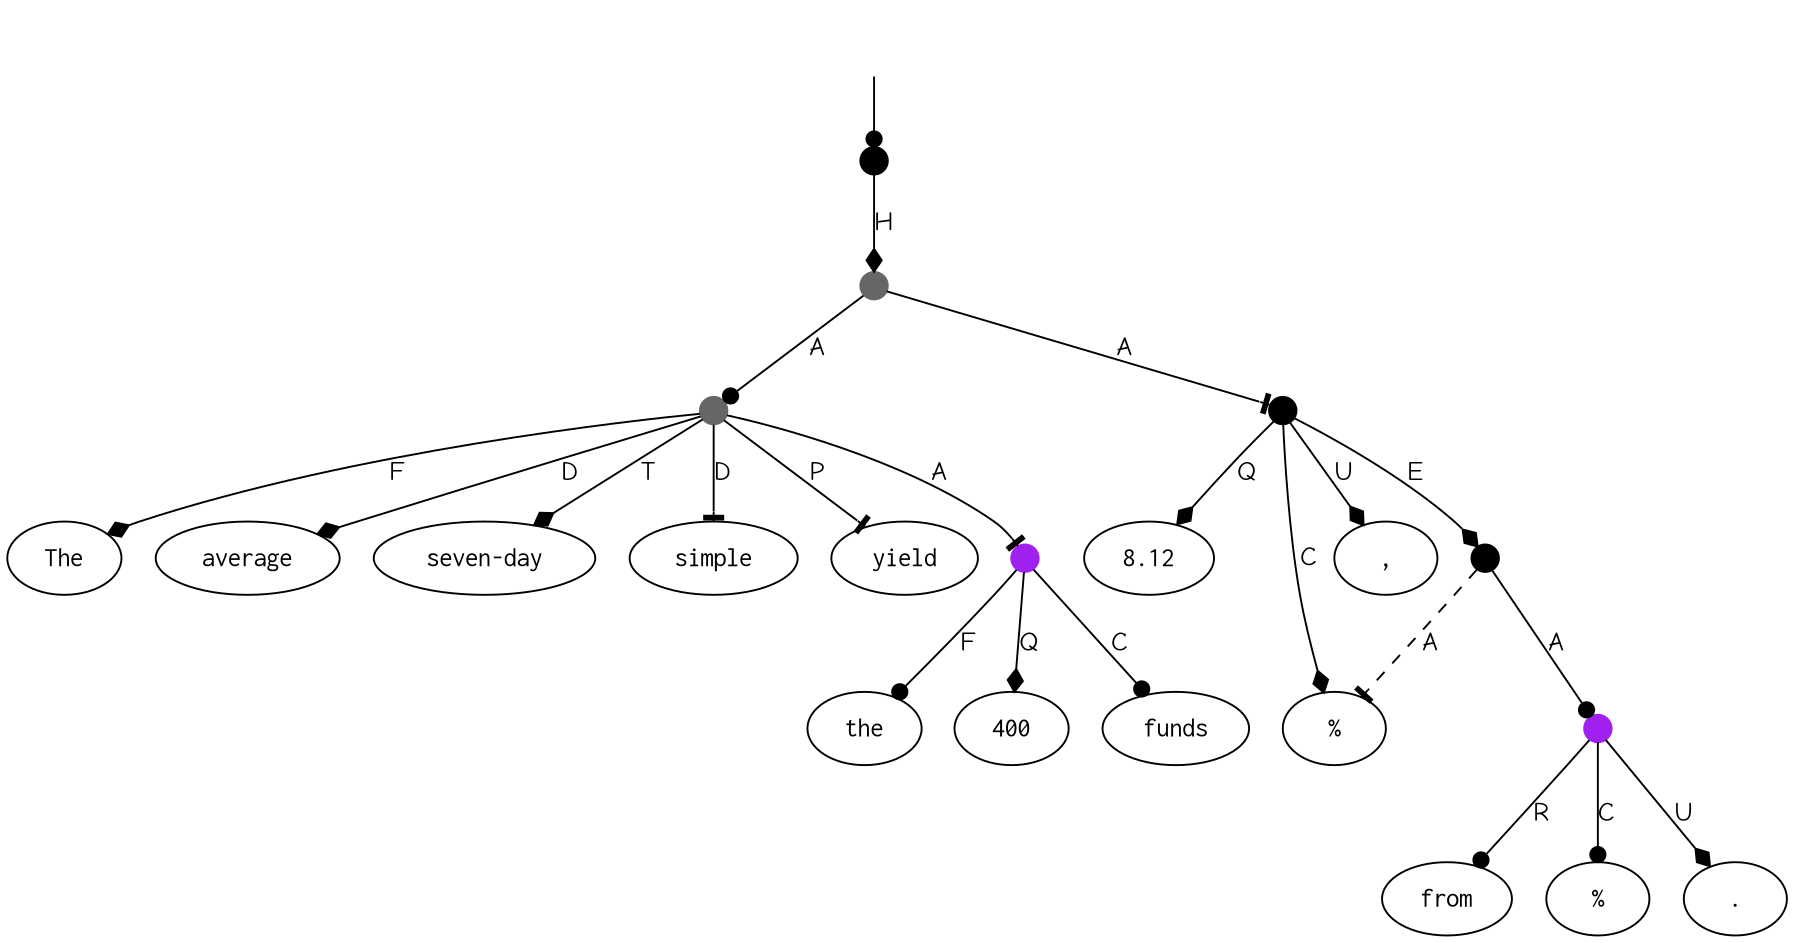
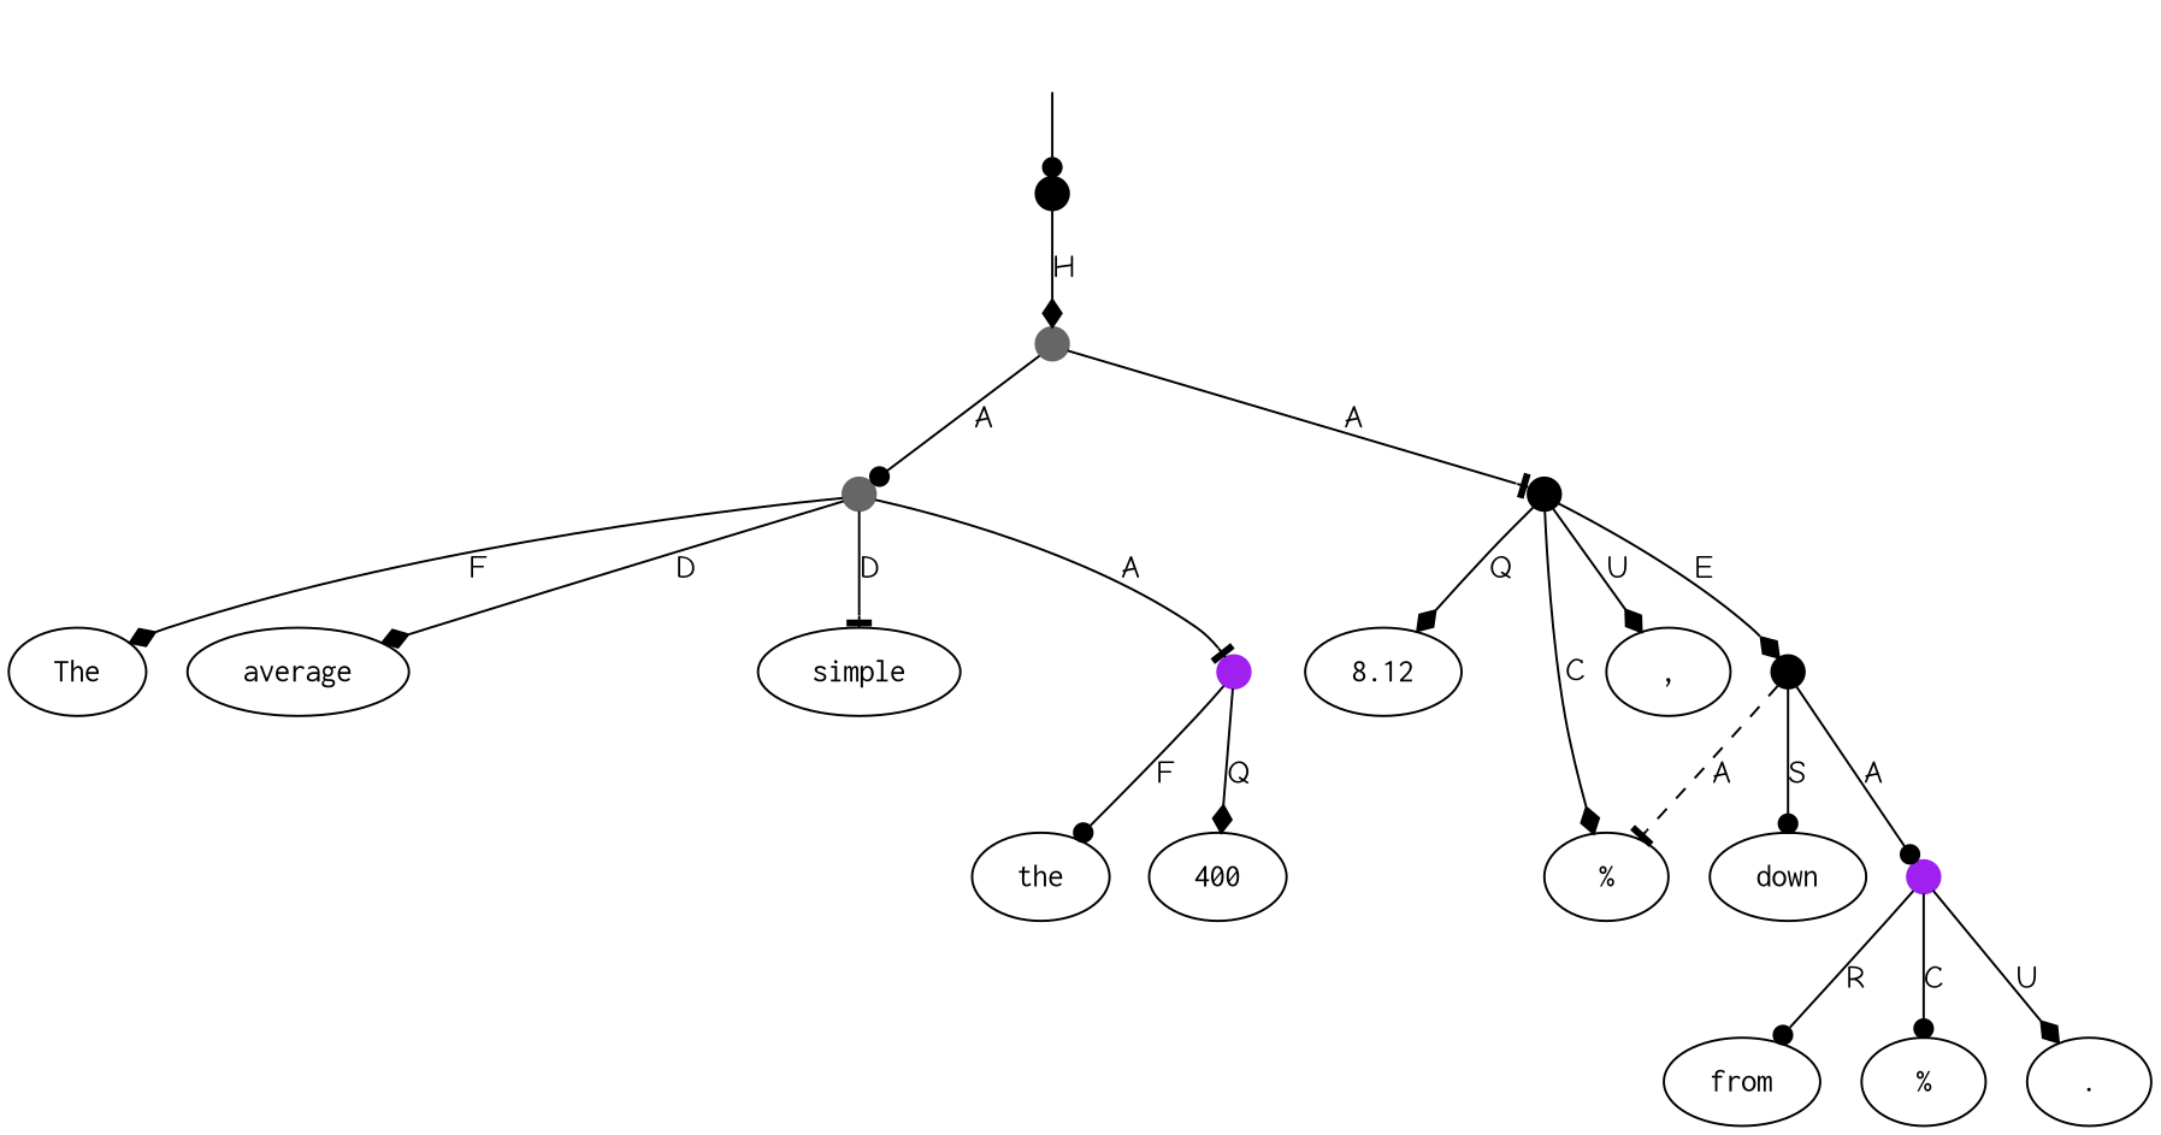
  digraph {
    fontname="Comic Neue"
    node [fontname="Comic Neue"]
    edge [arrowhead=diamond fontname="Comic Neue"]
    top [style=invis]
    19 [color=black shape=point width=0.2]
    20 [color=gray40 shape=point width=0.2]
    18 [color=gray40 shape=point width=0.2]
    22 [color=black shape=point width=0.2]
    n6 [label=<<table align="center" border="0" cellspacing="0"><tr><td colspan="2"><font face="Courier">The</font></td></tr></table>>]
    n7 [label=<<table align="center" border="0" cellspacing="0"><tr><td colspan="2"><font face="Courier">average</font></td></tr></table>>]
-   n8 [label=<<table align="center" border="0" cellspacing="0"><tr><td colspan="2"><font face="Courier">seven-day</font></td></tr></table>>]
    n9 [label=<<table align="center" border="0" cellspacing="0"><tr><td colspan="2"><font face="Courier">simple</font></td></tr></table>>]
-   n10 [label=<<table align="center" border="0" cellspacing="0"><tr><td colspan="2"><font face="Courier">yield</font></td></tr></table>>]
    n11 [label=<<table align="center" border="0" cellspacing="0"><tr><td colspan="2"><font face="Courier">the</font></td></tr></table>>]
    n12 [label=<<table align="center" border="0" cellspacing="0"><tr><td colspan="2"><font face="Courier">400</font></td></tr></table>>]
-   n13 [label=<<table align="center" border="0" cellspacing="0"><tr><td colspan="2"><font face="Courier">funds</font></td></tr></table>>]
    n14 [label=<<table align="center" border="0" cellspacing="0"><tr><td colspan="2"><font face="Courier">8.12</font></td></tr></table>>]
    n15 [label=<<table align="center" border="0" cellspacing="0"><tr><td colspan="2"><font face="Courier">%</font></td></tr></table>>]
    n16 [label=<<table align="center" border="0" cellspacing="0"><tr><td colspan="2"><font face="Courier">,</font></td></tr></table>>]
+   n17 [label=<<table align="center" border="0" cellspacing="0"><tr><td colspan="2"><font face="Courier">down</font></td></tr></table>>]
    n18 [label=<<table align="center" border="0" cellspacing="0"><tr><td colspan="2"><font face="Courier">from</font></td></tr></table>>]
    n19 [label=<<table align="center" border="0" cellspacing="0"><tr><td colspan="2"><font face="Courier">%</font></td></tr></table>>]
    n20 [label=<<table align="center" border="0" cellspacing="0"><tr><td colspan="2"><font face="Courier">.</font></td></tr></table>>]
    21 [color=purple shape=point width=0.2]
    23 [color=black shape=point width=0.2]
    24 [color=purple shape=point width=0.2]
    top -> 19 [arrowhead=dot]
    19 -> 20 [label=H]
    20 -> 18 [arrowhead=dot label=A]
    20 -> 22 [arrowhead=tee label=A]
    18 -> n6 [label=F]
    18 -> n7 [label=D]
-   18 -> n8 [label=T]
    18 -> n9 [arrowhead=tee label=D]
-   18 -> n10 [arrowhead=tee label=P]
    18 -> 21 [arrowhead=tee label=A]
    22 -> n14 [label=Q]
    22 -> n15 [label=C]
    22 -> n16 [label=U]
    22 -> 23 [label=E]
    21 -> n11 [arrowhead=dot label=F]
    21 -> n12 [label=Q]
-   21 -> n13 [arrowhead=dot label=C]
    23 -> n15 [arrowhead=tee label=A style=dashed]
+   23 -> n17 [arrowhead=dot label=S]
    23 -> 24 [arrowhead=dot label=A]
    24 -> n18 [arrowhead=dot label=R]
    24 -> n19 [arrowhead=dot label=C]
    24 -> n20 [label=U]
  }
